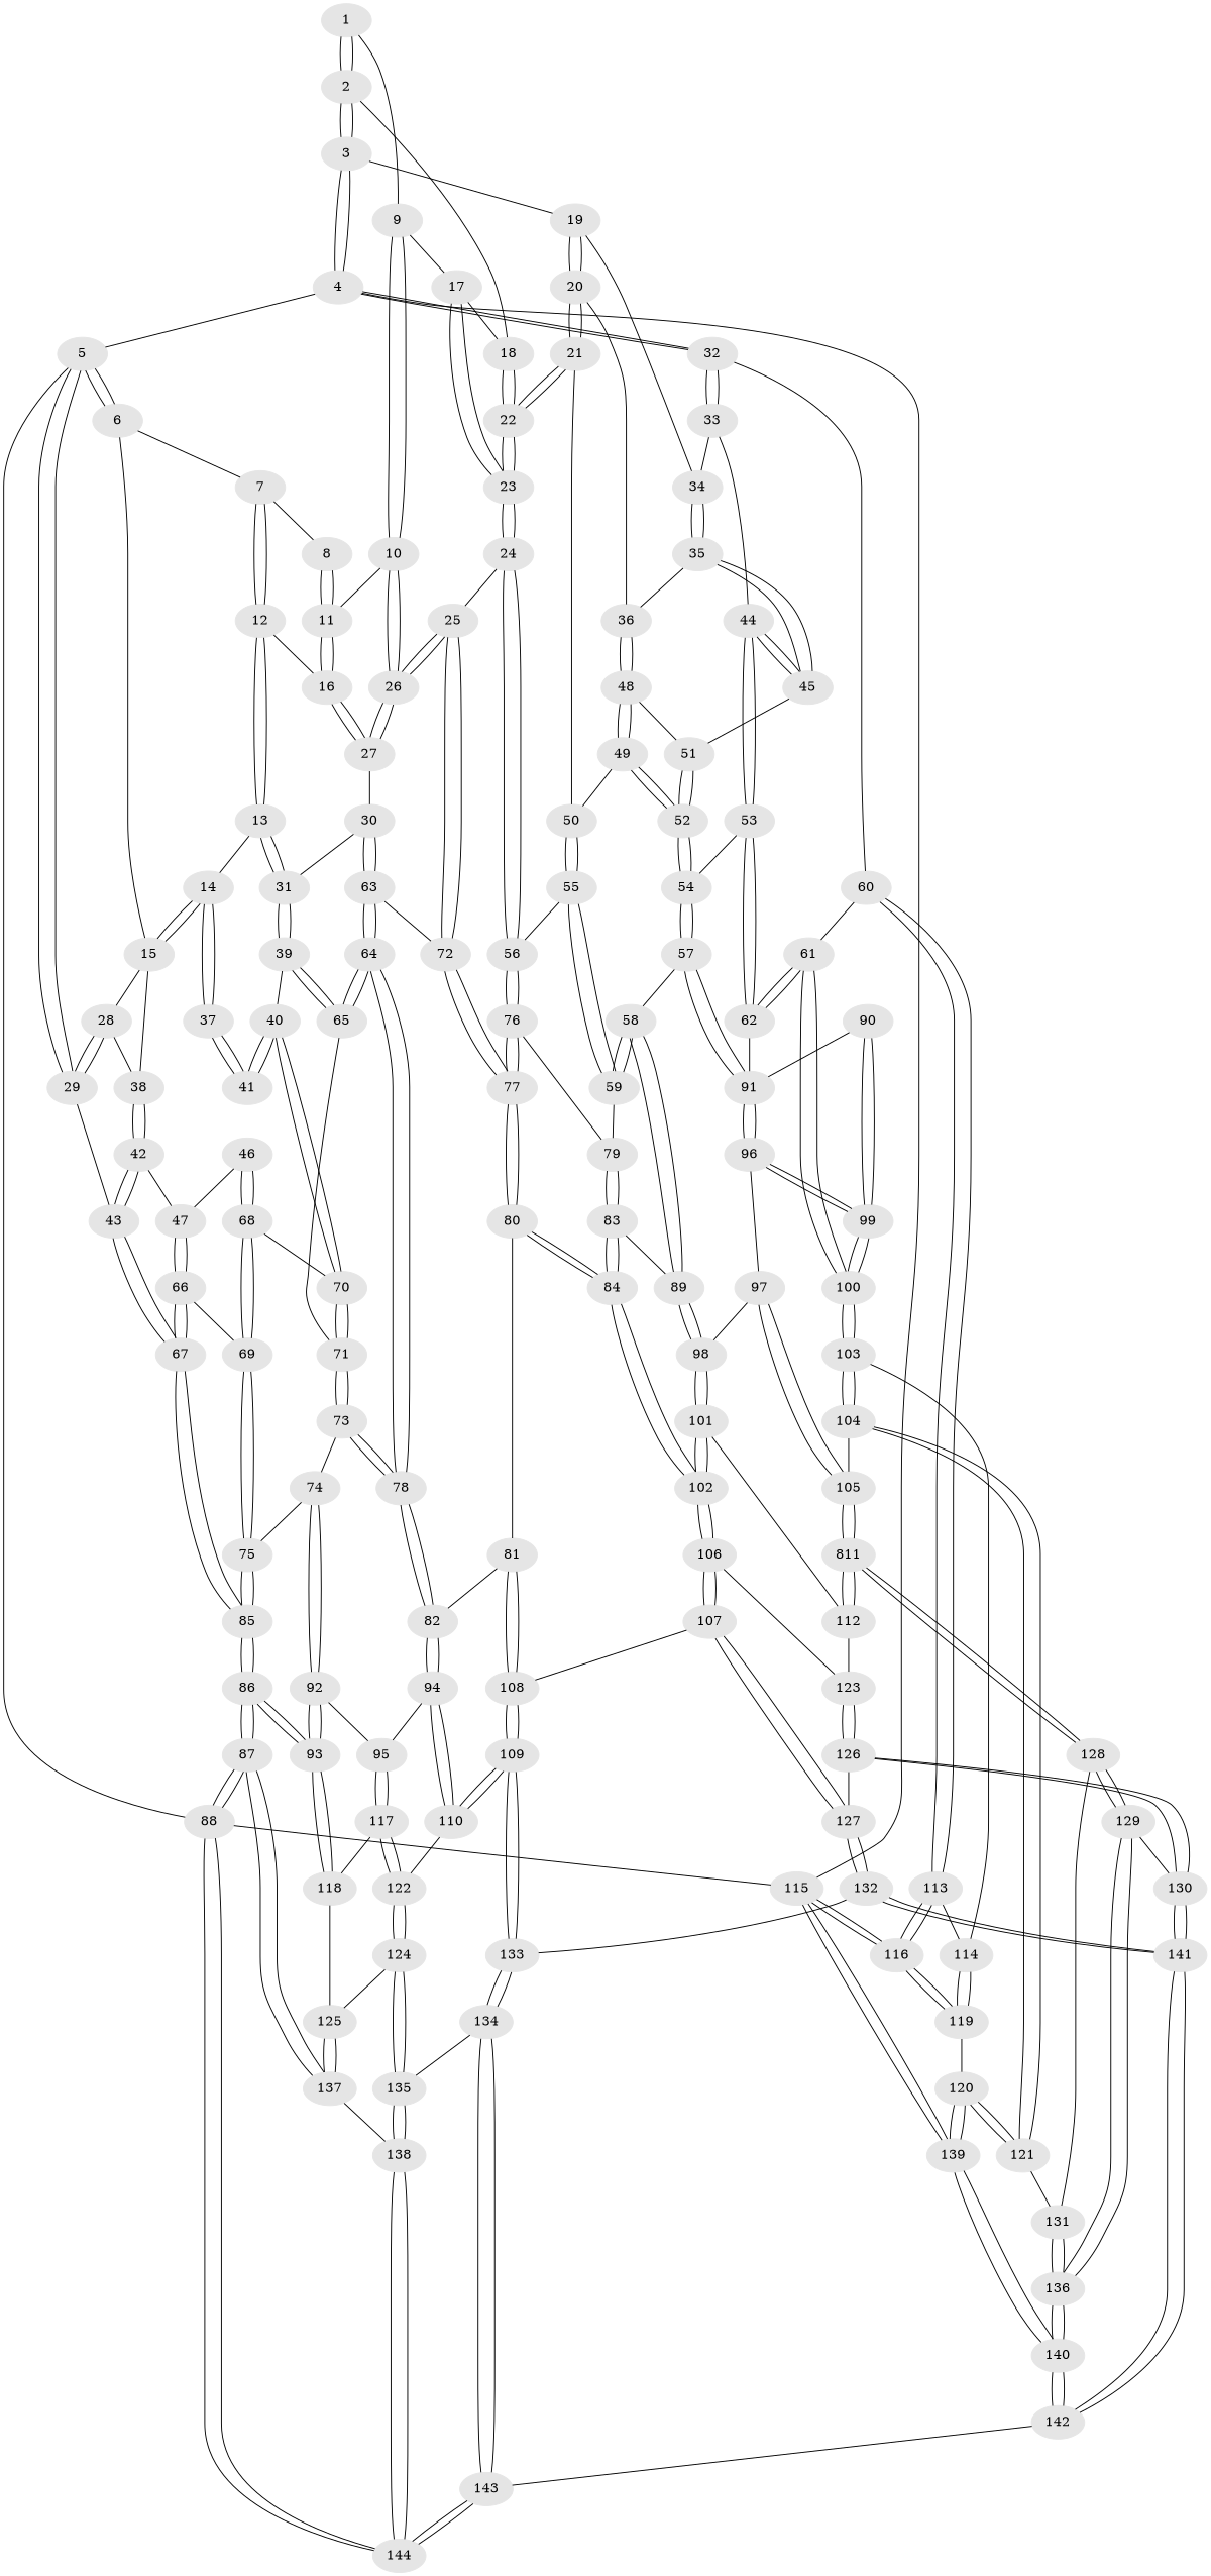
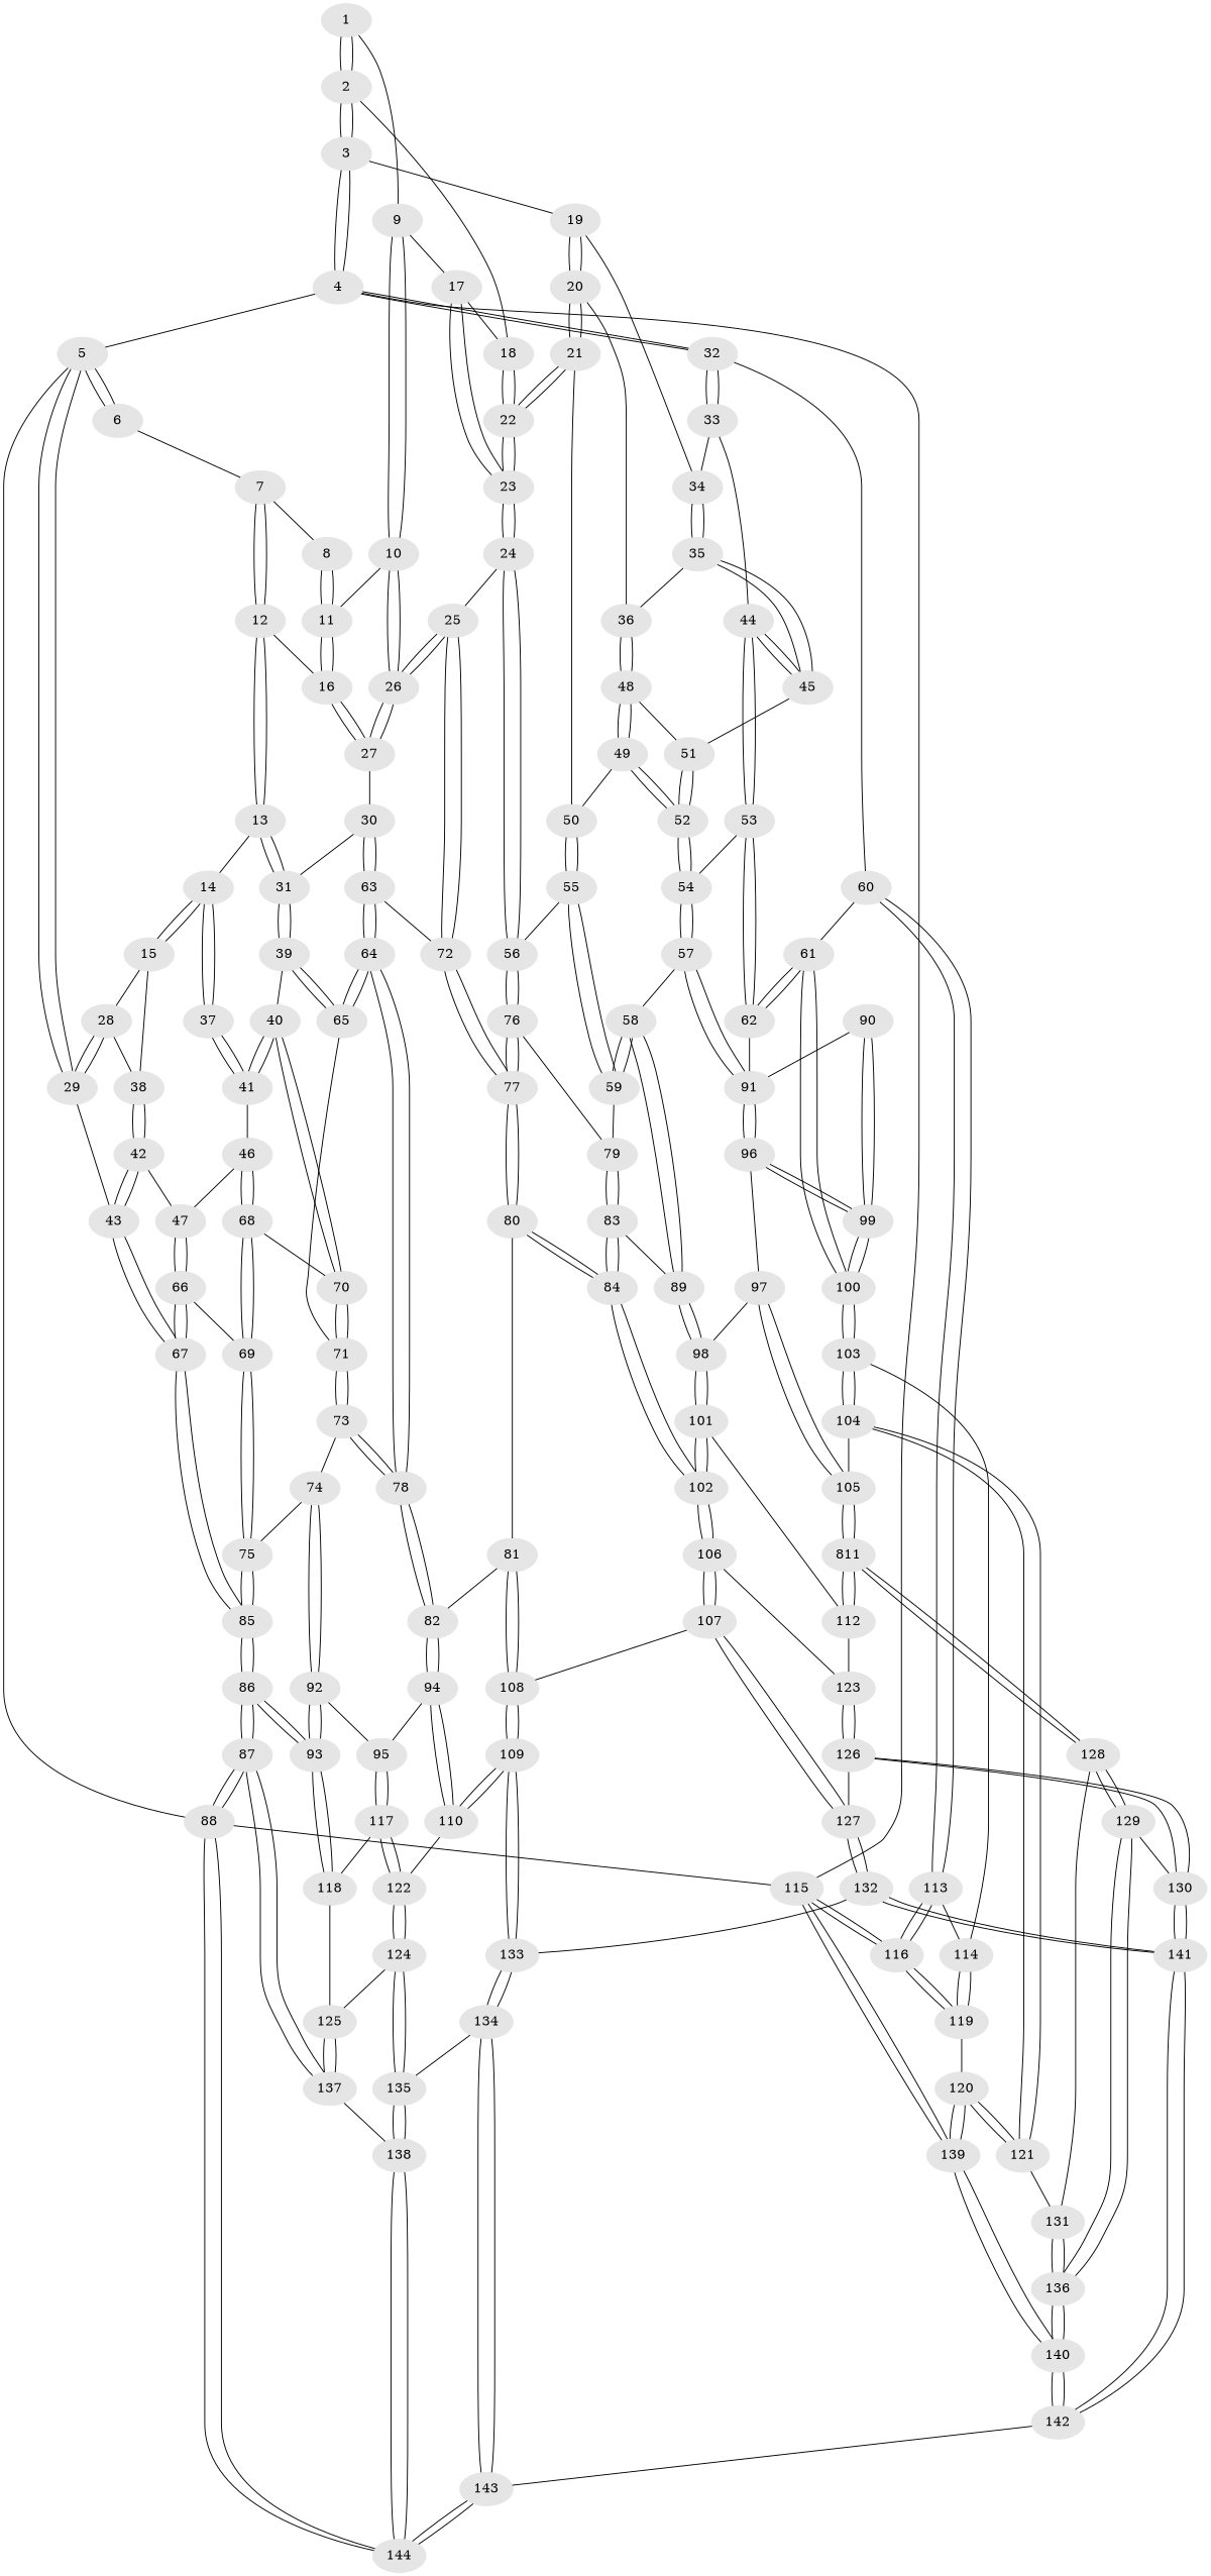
  graph {
    node [color=gray90 style=filled]
    1
    2
    9
    3
    18
    10
    17
    4
    19
    22
    5
    32
    115
    20
    34
    6
    29
    88
    33
    60
    116
    139
    7
    15
    43
    144
    8
    12
    28
    38
    11
    16
    13
    26
    23
    27
    14
    31
    37
    39
    41
    30
    24
    21
    36
    35
    50
    48
    55
    25
    56
    72
    76
    77
    63
    42
    67
    64
    40
    65
    44
    61
    113
    45
    53
    51
    49
    46
    47
    70
    71
    68
    66
    85
    54
    62
    52
    69
    59
    57
    91
    58
    79
    89
    96
    98
    83
    100
    114
    103
    90
    99
    78
    82
    73
    75
    86
    74
    80
    92
    93
    95
    81
    84
    94
    108
    102
    109
    110
    106
    87
    137
    118
    138
    101
    97
    117
    125
    122
    105
    n121 [label=811]
    112
    104
    123
    107
    121
    119
    131
    128
    127
    126
    132
    133
    134
    124
    129
    120
    140
    136
    135
    130
    141
    142
    143
    1 -- 2
    1 -- 2
    1 -- 9
    2 -- 3
    2 -- 3
    2 -- 18
    9 -- 10
    9 -- 10
    9 -- 17
    3 -- 4
    3 -- 4
    3 -- 19
    18 -- 22
    18 -- 22
    10 -- 11
    10 -- 26
    10 -- 26
    17 -- 18
    17 -- 23
    17 -- 23
    4 -- 5
    4 -- 32
    4 -- 32
    4 -- 115
    19 -- 20
    19 -- 20
    19 -- 34
    22 -- 23
    22 -- 23
    5 -- 6
    5 -- 6
    5 -- 29
    5 -- 29
    5 -- 88
    32 -- 33
    32 -- 33
    32 -- 60
    115 -- 116
    115 -- 116
    115 -- 139
    115 -- 139
    20 -- 21
    20 -- 21
    20 -- 36
    34 -- 35
    34 -- 35
    6 -- 7
-   6 -- 15
    29 -- 43
    88 -- 115
    88 -- 144
    88 -- 144
    33 -- 34
    33 -- 44
    60 -- 61
    60 -- 113
    60 -- 113
    116 -- 119
    116 -- 119
    139 -- 140
    139 -- 140
    7 -- 8
    7 -- 12
    7 -- 12
    15 -- 28
    15 -- 38
    43 -- 67
    43 -- 67
    8 -- 11
    8 -- 11
    12 -- 16
    12 -- 13
    12 -- 13
    28 -- 29
    28 -- 29
    28 -- 38
    38 -- 42
    38 -- 42
    11 -- 16
    11 -- 16
    16 -- 27
    16 -- 27
    13 -- 14
    13 -- 31
    13 -- 31
    26 -- 27
    26 -- 27
    23 -- 24
    23 -- 24
    27 -- 30
    14 -- 15
    14 -- 15
    14 -- 37
    14 -- 37
    31 -- 39
    31 -- 39
    37 -- 41
    37 -- 41
    39 -- 40
    39 -- 65
    39 -- 65
+   41 -- 46
    30 -- 31
    30 -- 63
    30 -- 63
    24 -- 25
    24 -- 56
    24 -- 56
    21 -- 22
    21 -- 22
    21 -- 50
    36 -- 48
    36 -- 48
    35 -- 36
    35 -- 45
    35 -- 45
    50 -- 55
    50 -- 55
    48 -- 51
    48 -- 49
    48 -- 49
    55 -- 56
    55 -- 59
    55 -- 59
    25 -- 26
    25 -- 26
    25 -- 72
    25 -- 72
    56 -- 76
    56 -- 76
    72 -- 77
    72 -- 77
    76 -- 77
    76 -- 77
    76 -- 79
    77 -- 80
    77 -- 80
    63 -- 72
    63 -- 64
    63 -- 64
    42 -- 43
    42 -- 43
    42 -- 47
    67 -- 85
    67 -- 85
    64 -- 65
    64 -- 65
    64 -- 78
    64 -- 78
    40 -- 41
    40 -- 41
    40 -- 70
    40 -- 70
    65 -- 71
    44 -- 45
    44 -- 45
    44 -- 53
    44 -- 53
    61 -- 62
    61 -- 62
    61 -- 100
    61 -- 100
    113 -- 116
    113 -- 116
    113 -- 114
    45 -- 51
    53 -- 54
    53 -- 62
    53 -- 62
    51 -- 52
    51 -- 52
    49 -- 50
    49 -- 52
    49 -- 52
    46 -- 47
    46 -- 68
    46 -- 68
    47 -- 66
    47 -- 66
    70 -- 71
    70 -- 71
    71 -- 73
    71 -- 73
    68 -- 70
    68 -- 69
    68 -- 69
    66 -- 67
    66 -- 67
    66 -- 69
    85 -- 86
    85 -- 86
    54 -- 57
    54 -- 57
    62 -- 91
    52 -- 54
    52 -- 54
    69 -- 75
    69 -- 75
    59 -- 79
    57 -- 91
    57 -- 91
    57 -- 58
    91 -- 96
    91 -- 96
    58 -- 59
    58 -- 59
    58 -- 89
    58 -- 89
    79 -- 83
    79 -- 83
    89 -- 98
    89 -- 98
    96 -- 99
    96 -- 99
    96 -- 97
    98 -- 101
    98 -- 101
    83 -- 89
    83 -- 84
    83 -- 84
    100 -- 103
    100 -- 103
    114 -- 119
    114 -- 119
    103 -- 114
    103 -- 104
    103 -- 104
    90 -- 91
    90 -- 99
    90 -- 99
    99 -- 100
    99 -- 100
    78 -- 82
    78 -- 82
    82 -- 94
    82 -- 94
    73 -- 78
    73 -- 78
    73 -- 74
    75 -- 85
    75 -- 85
    86 -- 93
    86 -- 93
    86 -- 87
    86 -- 87
    74 -- 75
    74 -- 92
    74 -- 92
    80 -- 81
    80 -- 84
    80 -- 84
    92 -- 93
    92 -- 93
    92 -- 95
    93 -- 118
    93 -- 118
    95 -- 117
    95 -- 117
    81 -- 82
    81 -- 108
    81 -- 108
    84 -- 102
    84 -- 102
    94 -- 95
    94 -- 110
    94 -- 110
    108 -- 109
    108 -- 109
    102 -- 106
    102 -- 106
    109 -- 110
    109 -- 110
    109 -- 133
    109 -- 133
    110 -- 122
    106 -- 123
    106 -- 107
    106 -- 107
    87 -- 88
    87 -- 88
    87 -- 137
    87 -- 137
    137 -- 138
    118 -- 125
    138 -- 144
    138 -- 144
    101 -- 102
    101 -- 102
    101 -- 112
    97 -- 98
    97 -- 105
    97 -- 105
    117 -- 118
    117 -- 122
    117 -- 122
    125 -- 137
    125 -- 137
    122 -- 124
    122 -- 124
    105 -- n121
    105 -- n121
    n121 -- 112
    n121 -- 112
    n121 -- 128
    n121 -- 128
    112 -- 123
    104 -- 105
    104 -- 121
    104 -- 121
    123 -- 126
    123 -- 126
    107 -- 108
    107 -- 127
    107 -- 127
    121 -- 131
    119 -- 120
    131 -- 136
    131 -- 136
    128 -- 131
    128 -- 129
    128 -- 129
    127 -- 132
    127 -- 132
    126 -- 127
    126 -- 130
    126 -- 130
    132 -- 133
    132 -- 141
    132 -- 141
    133 -- 134
    133 -- 134
    134 -- 135
    134 -- 143
    134 -- 143
    124 -- 125
    124 -- 135
    124 -- 135
    129 -- 136
    129 -- 136
    129 -- 130
    120 -- 139
    120 -- 139
    120 -- 121
    120 -- 121
    140 -- 142
    140 -- 142
    136 -- 140
    136 -- 140
    135 -- 138
    135 -- 138
    130 -- 141
    130 -- 141
    141 -- 142
    141 -- 142
    142 -- 143
    143 -- 144
    143 -- 144
  }
